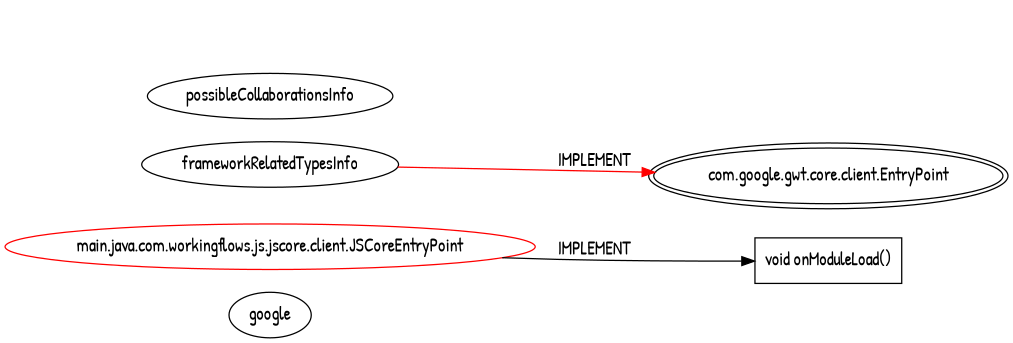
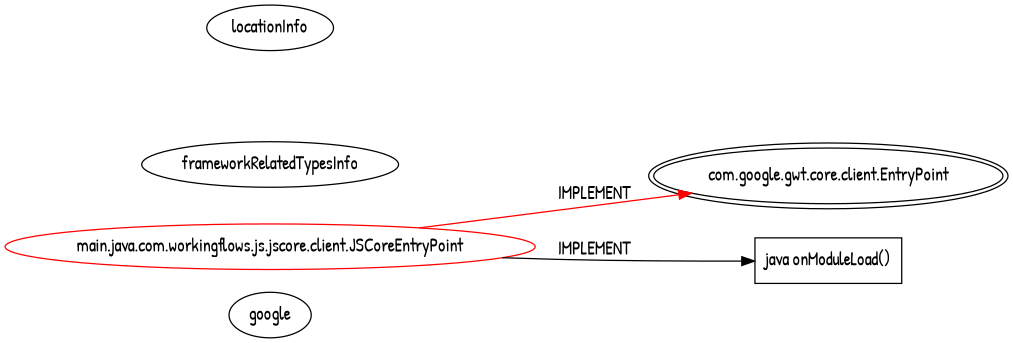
  digraph {
    fontname="Patrick Hand"
    rankdir=LR
    node [fontname="Patrick Hand"]
    edge [fontname="Patrick Hand"]
    n1 [category=extension_graph graphId=4671 isAnonymous=false label=google possibleRelation=false]
    frameworkRelatedTypesInfo [0="com.google.gwt.core.client.EntryPoint"]
-   possibleCollaborationsInfo
+   locationInfo [contextSignature=JSCoreEntryPoint filePath="/workingflows-gwt-jscore/gwt-jscore-master/src/main/java/com/workingflows/js/jscore/client/JSCoreEntryPoint.java" graphId=4671 projectName="workingflows-gwt-jscore"]
    n5 [color=red isFrameworkType=false label="main.java.com.workingflows.js.jscore.client.JSCoreEntryPoint" vertexType=ROOT_CLIENT_CLASS_DECLARATION]
    n6 [isFrameworkType=true label="com.google.gwt.core.client.EntryPoint" peripheries=2 vertexType=FRAMEWORK_INTERFACE_TYPE]
-   n7 [isFrameworkType=false label="void onModuleLoad()" shape=box vertexType=OVERRIDING_METHOD_DECLARATION]
-   frameworkRelatedTypesInfo -> n6 [color=red label=IMPLEMENT]
+   n7 [isFrameworkType=false label="java onModuleLoad()" shape=box vertexType=OVERRIDING_METHOD_DECLARATION]
+   n5 -> n6 [color=red label=IMPLEMENT]
    n5 -> n7 [label=IMPLEMENT]
  }
